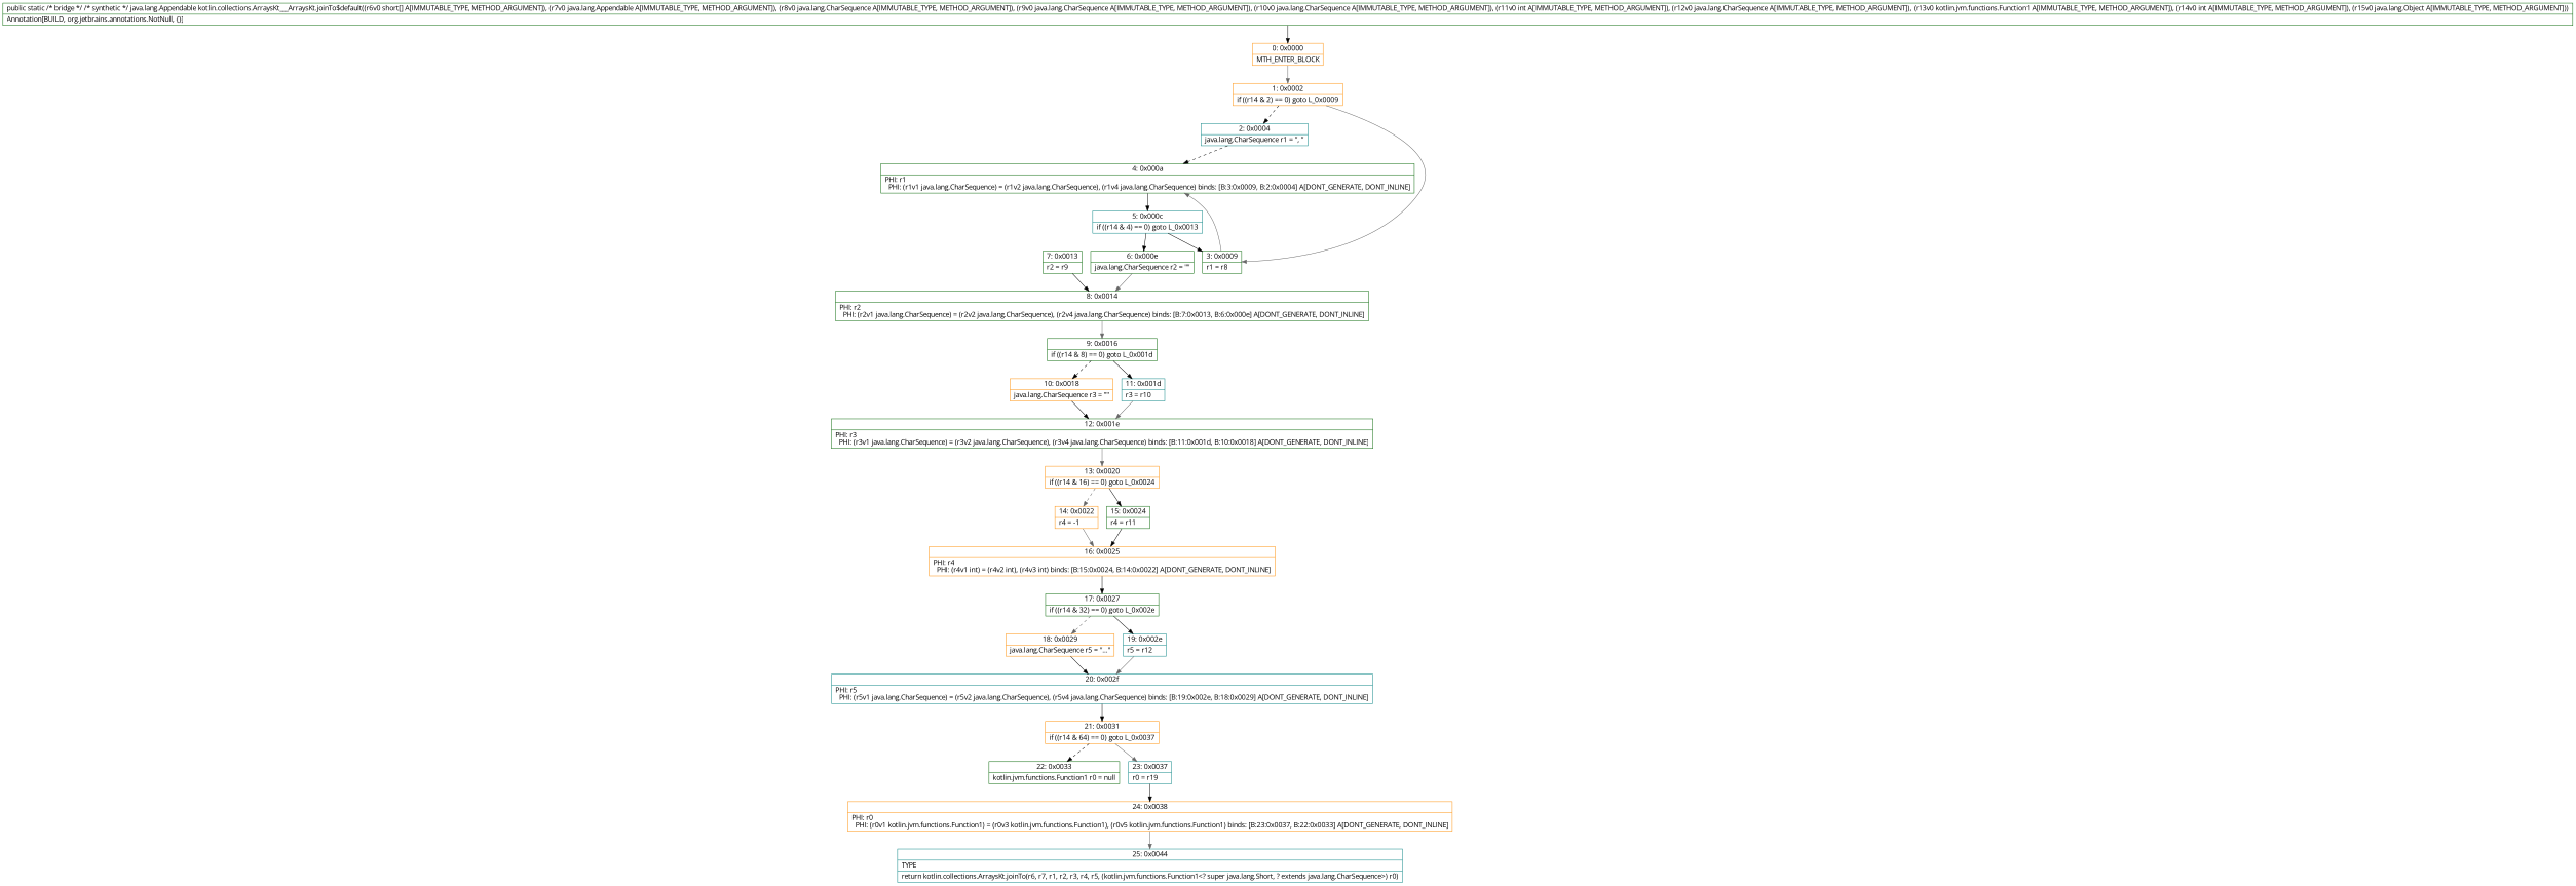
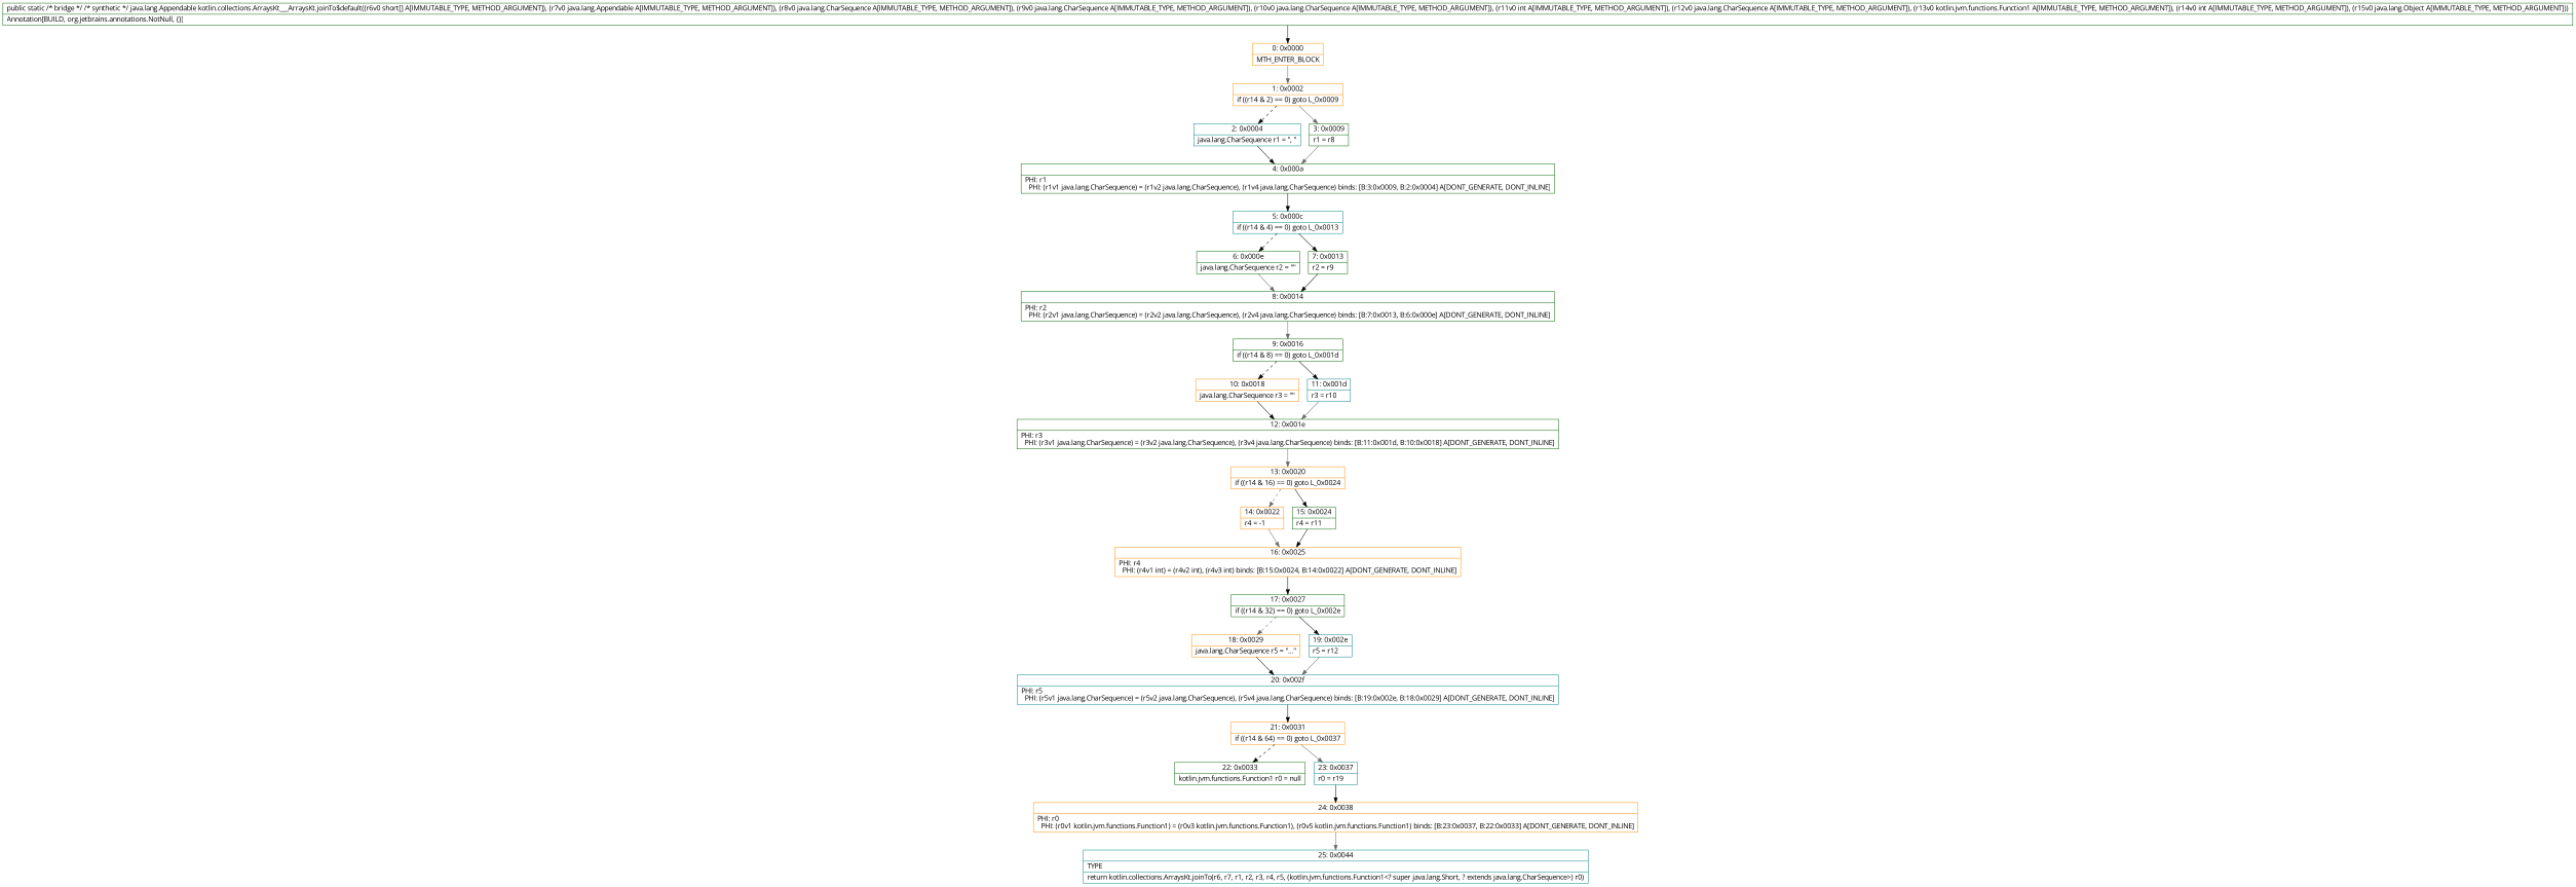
  digraph {
    fontname="Open Sans"
    node [color=darkgreen fontname="Open Sans" shape=record]
    edge [color=black fontname="Open Sans"]
    n1 [color=darkorange label="{0\:\ 0x0000|MTH_ENTER_BLOCK\l}"]
    n2 [color=darkorange label="{1\:\ 0x0002|if ((r14 & 2) == 0) goto L_0x0009\l}"]
    n3 [color=teal label="{2\:\ 0x0004|java.lang.CharSequence r1 = \", \"\l}"]
    n4 [label="{3\:\ 0x0009|r1 = r8\l}"]
    n5 [label="{4\:\ 0x000a|PHI: r1 \l  PHI: (r1v1 java.lang.CharSequence) = (r1v2 java.lang.CharSequence), (r1v4 java.lang.CharSequence) binds: [B:3:0x0009, B:2:0x0004] A[DONT_GENERATE, DONT_INLINE]\l}"]
    n6 [color=teal label="{5\:\ 0x000c|if ((r14 & 4) == 0) goto L_0x0013\l}"]
    n7 [label="{6\:\ 0x000e|java.lang.CharSequence r2 = \"\"\l}"]
    n8 [label="{7\:\ 0x0013|r2 = r9\l}"]
    n9 [label="{8\:\ 0x0014|PHI: r2 \l  PHI: (r2v1 java.lang.CharSequence) = (r2v2 java.lang.CharSequence), (r2v4 java.lang.CharSequence) binds: [B:7:0x0013, B:6:0x000e] A[DONT_GENERATE, DONT_INLINE]\l}"]
    n10 [label="{9\:\ 0x0016|if ((r14 & 8) == 0) goto L_0x001d\l}"]
    n11 [color=darkorange label="{10\:\ 0x0018|java.lang.CharSequence r3 = \"\"\l}"]
    n12 [color=teal label="{11\:\ 0x001d|r3 = r10\l}"]
    n13 [label="{12\:\ 0x001e|PHI: r3 \l  PHI: (r3v1 java.lang.CharSequence) = (r3v2 java.lang.CharSequence), (r3v4 java.lang.CharSequence) binds: [B:11:0x001d, B:10:0x0018] A[DONT_GENERATE, DONT_INLINE]\l}"]
    n14 [color=darkorange label="{13\:\ 0x0020|if ((r14 & 16) == 0) goto L_0x0024\l}"]
    n15 [color=darkorange label="{14\:\ 0x0022|r4 = \-1\l}"]
    n16 [label="{15\:\ 0x0024|r4 = r11\l}"]
    n17 [color=darkorange label="{16\:\ 0x0025|PHI: r4 \l  PHI: (r4v1 int) = (r4v2 int), (r4v3 int) binds: [B:15:0x0024, B:14:0x0022] A[DONT_GENERATE, DONT_INLINE]\l}"]
    n18 [label="{17\:\ 0x0027|if ((r14 & 32) == 0) goto L_0x002e\l}"]
    n19 [color=darkorange label="{18\:\ 0x0029|java.lang.CharSequence r5 = \"...\"\l}"]
    n20 [color=teal label="{19\:\ 0x002e|r5 = r12\l}"]
    n21 [color=teal label="{20\:\ 0x002f|PHI: r5 \l  PHI: (r5v1 java.lang.CharSequence) = (r5v2 java.lang.CharSequence), (r5v4 java.lang.CharSequence) binds: [B:19:0x002e, B:18:0x0029] A[DONT_GENERATE, DONT_INLINE]\l}"]
    n22 [color=darkorange label="{21\:\ 0x0031|if ((r14 & 64) == 0) goto L_0x0037\l}"]
    n23 [label="{22\:\ 0x0033|kotlin.jvm.functions.Function1 r0 = null\l}"]
    n24 [color=teal label="{23\:\ 0x0037|r0 = r19\l}"]
    n25 [color=darkorange label="{24\:\ 0x0038|PHI: r0 \l  PHI: (r0v1 kotlin.jvm.functions.Function1) = (r0v3 kotlin.jvm.functions.Function1), (r0v5 kotlin.jvm.functions.Function1) binds: [B:23:0x0037, B:22:0x0033] A[DONT_GENERATE, DONT_INLINE]\l}"]
    n26 [color=teal label="{25\:\ 0x0044|TYPE\l|return kotlin.collections.ArraysKt.joinTo(r6, r7, r1, r2, r3, r4, r5, (kotlin.jvm.functions.Function1\<? super java.lang.Short, ? extends java.lang.CharSequence\>) r0)\l}"]
    n27 [label="{public static \/* bridge *\/ \/* synthetic *\/ java.lang.Appendable kotlin.collections.ArraysKt___ArraysKt.joinTo$default((r6v0 short[] A[IMMUTABLE_TYPE, METHOD_ARGUMENT]), (r7v0 java.lang.Appendable A[IMMUTABLE_TYPE, METHOD_ARGUMENT]), (r8v0 java.lang.CharSequence A[IMMUTABLE_TYPE, METHOD_ARGUMENT]), (r9v0 java.lang.CharSequence A[IMMUTABLE_TYPE, METHOD_ARGUMENT]), (r10v0 java.lang.CharSequence A[IMMUTABLE_TYPE, METHOD_ARGUMENT]), (r11v0 int A[IMMUTABLE_TYPE, METHOD_ARGUMENT]), (r12v0 java.lang.CharSequence A[IMMUTABLE_TYPE, METHOD_ARGUMENT]), (r13v0 kotlin.jvm.functions.Function1 A[IMMUTABLE_TYPE, METHOD_ARGUMENT]), (r14v0 int A[IMMUTABLE_TYPE, METHOD_ARGUMENT]), (r15v0 java.lang.Object A[IMMUTABLE_TYPE, METHOD_ARGUMENT]))  | Annotation[BUILD, org.jetbrains.annotations.NotNull, \{\}]\l}"]
    n1 -> n2 [color=gray40]
    n2 -> n3 [style=dashed]
    n2 -> n4 [color=gray40]
-   n3 -> n5 [style=dashed]
+   n3 -> n5
    n4 -> n5 [color=gray40]
    n5 -> n6
-   n6 -> n7 [style=solid]
-   n6 -> n4
+   n6 -> n7 [style=dashed]
+   n6 -> n8
    n7 -> n9 [color=gray40]
    n8 -> n9
    n9 -> n10 [color=gray40]
    n10 -> n11 [style=dashed]
    n10 -> n12
    n11 -> n13
    n12 -> n13 [color=gray40]
    n13 -> n14 [color=gray40]
    n14 -> n15 [color=gray40 style=dashed]
    n14 -> n16
    n15 -> n17 [color=gray40]
    n16 -> n17
    n17 -> n18
    n18 -> n19 [color=gray40 style=dashed]
    n18 -> n20
    n19 -> n21
    n20 -> n21 [color=gray40]
    n21 -> n22
    n22 -> n23 [style=dashed]
    n22 -> n24 [color=gray40]
    n24 -> n25
    n25 -> n26 [color=gray40]
    n27 -> n1
  }
